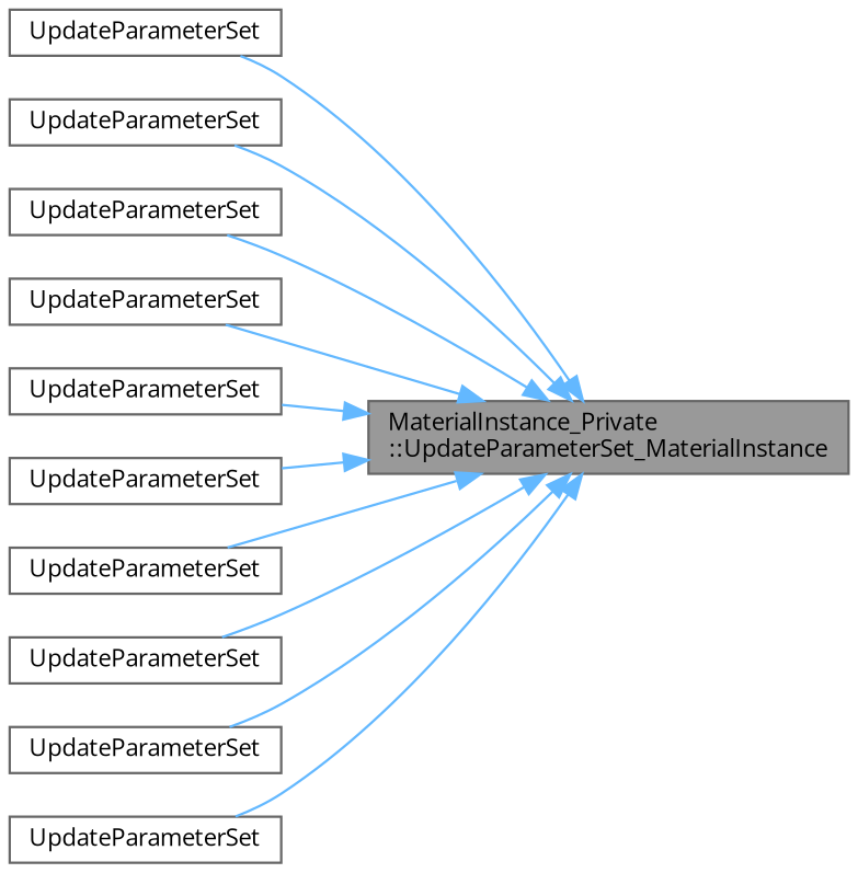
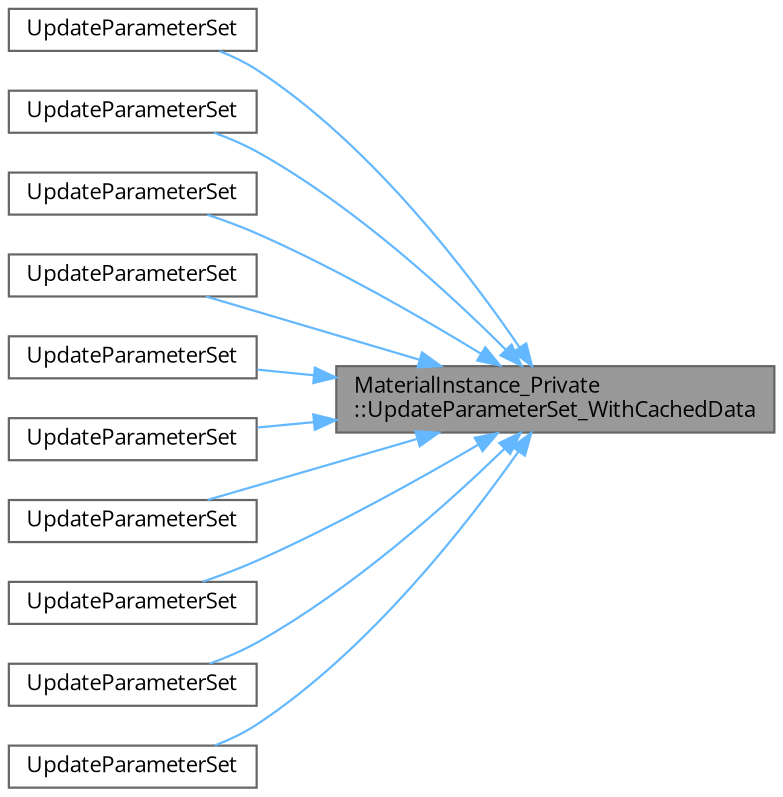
  digraph {
    rankdir=RL
    fontname="Open Sans"
    node [color=grey40 fillcolor=white fontname="Open Sans" fontsize=10 shape=box style=filled]
    edge [color=steelblue1 dir=back fontname="Open Sans" fontsize=10 labelfontname=Helvetica labelfontsize=10 style=solid]
-   n1 [color=gray40 fillcolor=grey60 fontcolor=black height=0.2 label="MaterialInstance_Private\l::UpdateParameterSet_MaterialInstance" width=0.4]
+   n1 [color=gray40 fillcolor=grey60 fontcolor=black height=0.2 label="MaterialInstance_Private\l::UpdateParameterSet_WithCachedData" width=0.4]
    n2 [height=0.2 label=UpdateParameterSet width=0.4]
    n3 [height=0.2 label=UpdateParameterSet width=0.4]
    n4 [height=0.2 label=UpdateParameterSet width=0.4]
    n5 [height=0.2 label=UpdateParameterSet width=0.4]
    n6 [height=0.2 label=UpdateParameterSet width=0.4]
    n7 [height=0.2 label=UpdateParameterSet width=0.4]
    n8 [height=0.2 label=UpdateParameterSet width=0.4]
    n9 [height=0.2 label=UpdateParameterSet width=0.4]
    n10 [height=0.2 label=UpdateParameterSet width=0.4]
    n11 [height=0.2 label=UpdateParameterSet width=0.4]
    n1 -> n2
    n1 -> n3
    n1 -> n4
    n1 -> n5
    n1 -> n6
    n1 -> n7
    n1 -> n8
    n1 -> n9
    n1 -> n10
    n1 -> n11
  }
